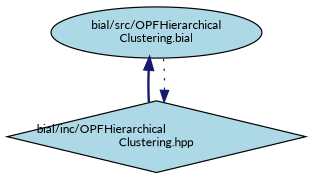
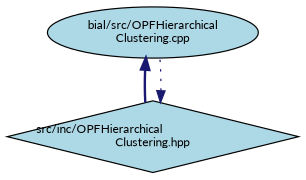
  digraph {
    fontname=Lato
    node [color=black fillcolor=lightblue fontname=Lato fontsize=10 style=filled]
    edge [color=midnightblue dir=back fontname=Lato fontsize=10 labelfontname=Helvetica labelfontsize=10]
-   n1 [fontcolor=black height=0.2 label="bial/src/OPFHierarchical\lClustering.bial" shape=ellipse width=0.4]
-   n2 [height=0.2 label="bial/inc/OPFHierarchical\lClustering.hpp" shape=diamond width=0.4]
+   n1 [fontcolor=black height=0.2 label="bial/src/OPFHierarchical\lClustering.cpp" shape=ellipse width=0.4]
+   n2 [height=0.2 label="src/inc/OPFHierarchical\lClustering.hpp" shape=diamond width=0.4]
    n1 -> n2 [style=bold]
    n2 -> n1 [style=dotted]
  }
